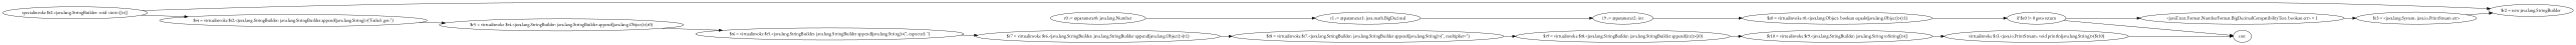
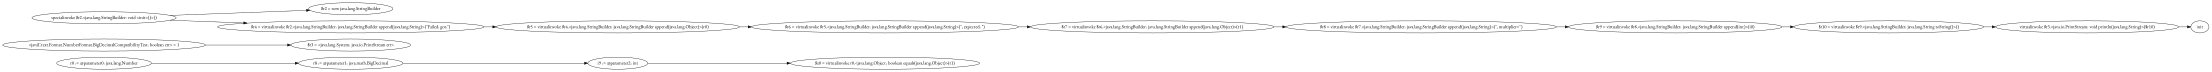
  digraph {
    fontname="EB Garamond"
    rankdir=LR
    node [fontname="EB Garamond"]
    edge [fontname="EB Garamond"]
    "r0 := @parameter0: java.lang.Number"
-   "r1 := @parameter1: java.math.BigDecimal"
+   "r1 := @parameter1: java.math.BigDecimal" [label="r8 := @parameter1: java.math.BigDecimal"]
    n3 [label="i9 := @parameter2: int"]
    "$z0 = virtualinvoke r0.<java.lang.Object: boolean equals(java.lang.Object)>(r1)"
-   "if $z0 != 0 goto return"
    "<javaT.text.Format.NumberFormat.BigDecimalCompatibilityTest: boolean err> = 1"
    n7 [label=init]
    "$r3 = <java.lang.System: java.io.PrintStream err>"
    "$r2 = new java.lang.StringBuilder"
    "specialinvoke $r2.<java.lang.StringBuilder: void <init>()>()"
    "$r4 = virtualinvoke $r2.<java.lang.StringBuilder: java.lang.StringBuilder append(java.lang.String)>(\"Failed: got:\")"
    "$r5 = virtualinvoke $r4.<java.lang.StringBuilder: java.lang.StringBuilder append(java.lang.Object)>(r0)"
    "$r6 = virtualinvoke $r5.<java.lang.StringBuilder: java.lang.StringBuilder append(java.lang.String)>(\", expected: \")"
    "$r7 = virtualinvoke $r6.<java.lang.StringBuilder: java.lang.StringBuilder append(java.lang.Object)>(r1)"
    "$r8 = virtualinvoke $r7.<java.lang.StringBuilder: java.lang.StringBuilder append(java.lang.String)>(\", multiplier=\")"
    "$r9 = virtualinvoke $r8.<java.lang.StringBuilder: java.lang.StringBuilder append(int)>(i0)"
    "$r10 = virtualinvoke $r9.<java.lang.StringBuilder: java.lang.String toString()>()"
    "virtualinvoke $r3.<java.io.PrintStream: void println(java.lang.String)>($r10)"
    "r0 := @parameter0: java.lang.Number" -> "r1 := @parameter1: java.math.BigDecimal"
    "r1 := @parameter1: java.math.BigDecimal" -> n3
    n3 -> "$z0 = virtualinvoke r0.<java.lang.Object: boolean equals(java.lang.Object)>(r1)"
-   "$z0 = virtualinvoke r0.<java.lang.Object: boolean equals(java.lang.Object)>(r1)" -> "if $z0 != 0 goto return"
-   "if $z0 != 0 goto return" -> "<javaT.text.Format.NumberFormat.BigDecimalCompatibilityTest: boolean err> = 1"
-   "if $z0 != 0 goto return" -> n7
    "<javaT.text.Format.NumberFormat.BigDecimalCompatibilityTest: boolean err> = 1" -> "$r3 = <java.lang.System: java.io.PrintStream err>"
-   "$r3 = <java.lang.System: java.io.PrintStream err>" -> "$r2 = new java.lang.StringBuilder"
    "specialinvoke $r2.<java.lang.StringBuilder: void <init>()>()" -> "$r2 = new java.lang.StringBuilder"
    "specialinvoke $r2.<java.lang.StringBuilder: void <init>()>()" -> "$r4 = virtualinvoke $r2.<java.lang.StringBuilder: java.lang.StringBuilder append(java.lang.String)>(\"Failed: got:\")"
    "$r4 = virtualinvoke $r2.<java.lang.StringBuilder: java.lang.StringBuilder append(java.lang.String)>(\"Failed: got:\")" -> "$r5 = virtualinvoke $r4.<java.lang.StringBuilder: java.lang.StringBuilder append(java.lang.Object)>(r0)"
    "$r5 = virtualinvoke $r4.<java.lang.StringBuilder: java.lang.StringBuilder append(java.lang.Object)>(r0)" -> "$r6 = virtualinvoke $r5.<java.lang.StringBuilder: java.lang.StringBuilder append(java.lang.String)>(\", expected: \")"
    "$r6 = virtualinvoke $r5.<java.lang.StringBuilder: java.lang.StringBuilder append(java.lang.String)>(\", expected: \")" -> "$r7 = virtualinvoke $r6.<java.lang.StringBuilder: java.lang.StringBuilder append(java.lang.Object)>(r1)"
    "$r7 = virtualinvoke $r6.<java.lang.StringBuilder: java.lang.StringBuilder append(java.lang.Object)>(r1)" -> "$r8 = virtualinvoke $r7.<java.lang.StringBuilder: java.lang.StringBuilder append(java.lang.String)>(\", multiplier=\")"
    "$r8 = virtualinvoke $r7.<java.lang.StringBuilder: java.lang.StringBuilder append(java.lang.String)>(\", multiplier=\")" -> "$r9 = virtualinvoke $r8.<java.lang.StringBuilder: java.lang.StringBuilder append(int)>(i0)"
    "$r9 = virtualinvoke $r8.<java.lang.StringBuilder: java.lang.StringBuilder append(int)>(i0)" -> "$r10 = virtualinvoke $r9.<java.lang.StringBuilder: java.lang.String toString()>()"
    "$r10 = virtualinvoke $r9.<java.lang.StringBuilder: java.lang.String toString()>()" -> "virtualinvoke $r3.<java.io.PrintStream: void println(java.lang.String)>($r10)"
    "virtualinvoke $r3.<java.io.PrintStream: void println(java.lang.String)>($r10)" -> n7
  }
